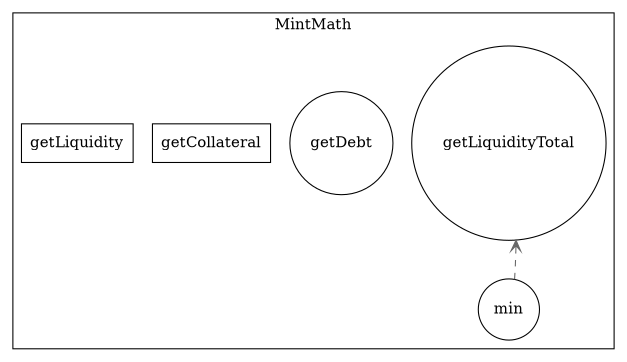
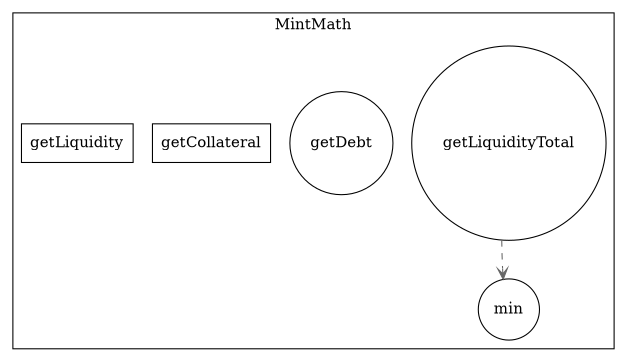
  strict digraph {
    node [shape=circle]
    n1 [label=getLiquidityTotal]
    n2 [label=min]
    n3 [label=getDebt]
    n4 [label=getCollateral shape=box]
    n5 [label=getLiquidity shape=box]
    subgraph cluster_1 {
      label=MintMath
      n1
      n2
      n3
      n4
      n5
    }
    subgraph cluster_2 {
      label="[Solidity]"
    }
-   n2 -> n1 [color=gray40 style=dashed arrowhead=vee]
+   n1 -> n2 [color=gray40 style=dashed arrowhead=vee]
  }
